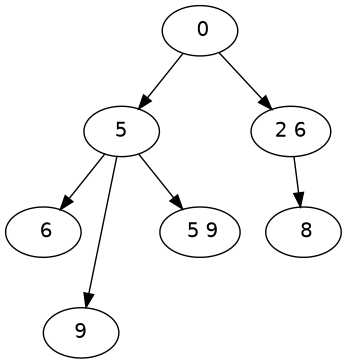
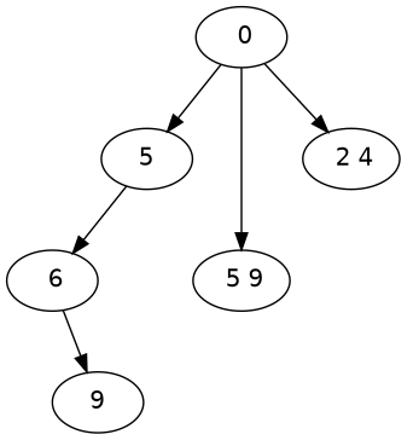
  digraph {
    fontname="DejaVu Sans"
    node [fontname="DejaVu Sans"]
    edge [fontname="DejaVu Sans"]
    n1 [label=5]
    " 0"
-   " 2 4" [label="2 6"]
+   " 2 4"
    " 5 9"
    " 6"
    n6 [label=9]
-   " 8"
-   n1 -> " 5 9"
+   " 0" -> " 5 9"
    n1 -> " 6"
-   n1 -> n6
+   " 6" -> n6
    " 0" -> n1
    " 0" -> " 2 4"
-   " 2 4" -> " 8"
  }
